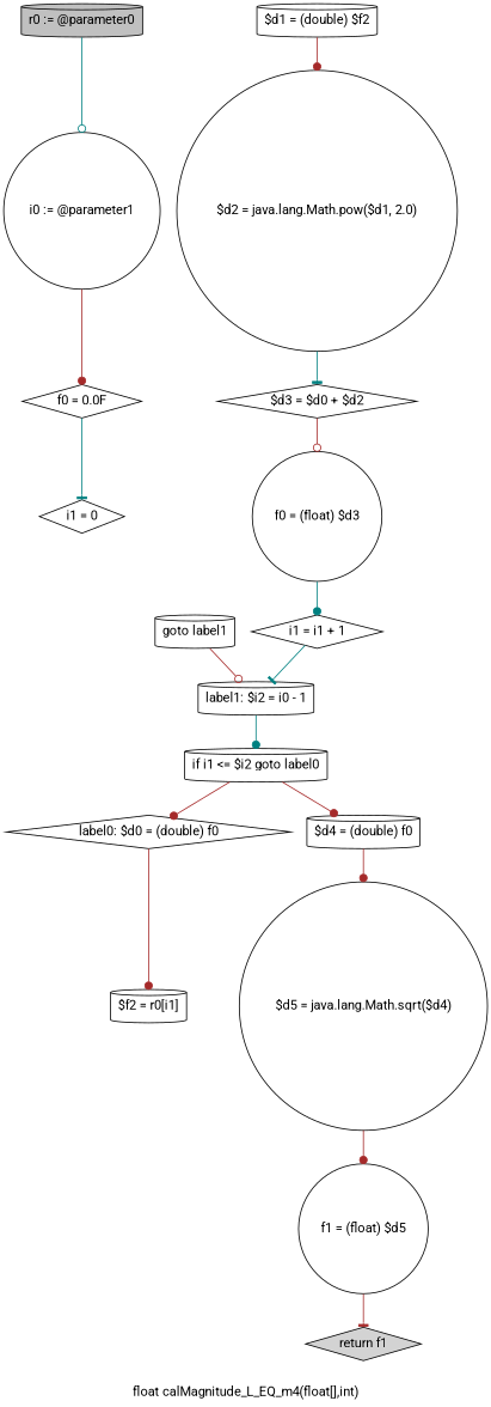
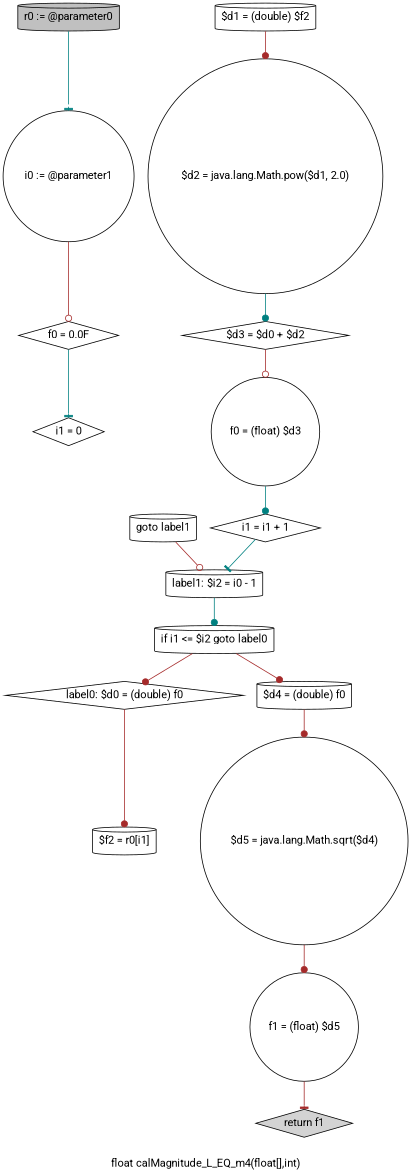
  digraph {
    fontname=Roboto
    label="float calMagnitude_L_EQ_m4(float[],int)"
    node [fontname=Roboto shape=cylinder]
    edge [arrowhead=dot color=brown fontname=Roboto]
    n1 [fillcolor=gray label="r0 := @parameter0" style=filled]
    n2 [label="i0 := @parameter1" shape=circle]
    n3 [label="f0 = 0.0F" shape=diamond]
    n4 [label="i1 = 0" shape=diamond]
    n5 [label="goto label1"]
    n6 [label="label1: $i2 = i0 - 1"]
    n7 [label="if i1 <= $i2 goto label0"]
    n8 [label="label0: $d0 = (double) f0" shape=diamond]
    n9 [label="$d4 = (double) f0"]
    n10 [label="$f2 = r0[i1]"]
    n11 [label="$d1 = (double) $f2"]
    n12 [label="$d2 = java.lang.Math.pow($d1, 2.0)" shape=circle]
    n13 [label="$d3 = $d0 + $d2" shape=diamond]
    n14 [label="f0 = (float) $d3" shape=circle]
    n15 [label="i1 = i1 + 1" shape=diamond]
    n16 [label="$d5 = java.lang.Math.sqrt($d4)" shape=circle]
    n17 [label="f1 = (float) $d5" shape=circle]
    n18 [fillcolor=lightgray label="return f1" shape=diamond style=filled]
-   n1 -> n2 [arrowhead=odot color=teal]
-   n2 -> n3
+   n1 -> n2 [arrowhead=tee color=teal]
+   n2 -> n3 [arrowhead=odot]
    n3 -> n4 [arrowhead=tee color=teal]
    n5 -> n6 [arrowhead=odot]
    n6 -> n7 [color=teal]
    n7 -> n8
    n7 -> n9
    n8 -> n10
    n9 -> n16
    n11 -> n12
-   n12 -> n13 [arrowhead=tee color=teal]
+   n12 -> n13 [color=teal]
    n13 -> n14 [arrowhead=odot]
    n14 -> n15 [color=teal]
    n15 -> n6 [arrowhead=tee color=teal]
    n16 -> n17
    n17 -> n18 [arrowhead=tee]
  }
